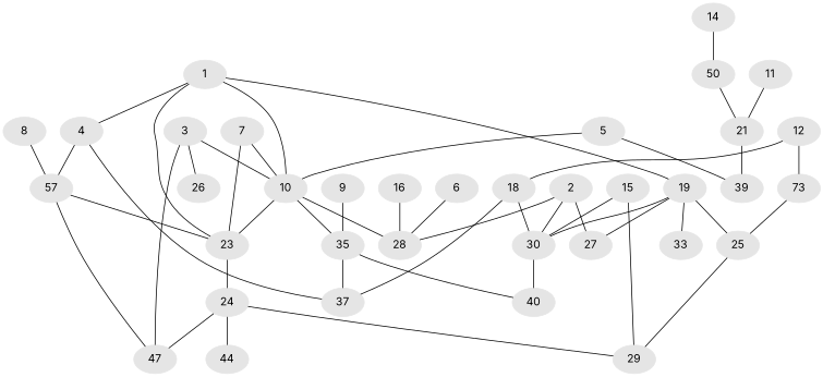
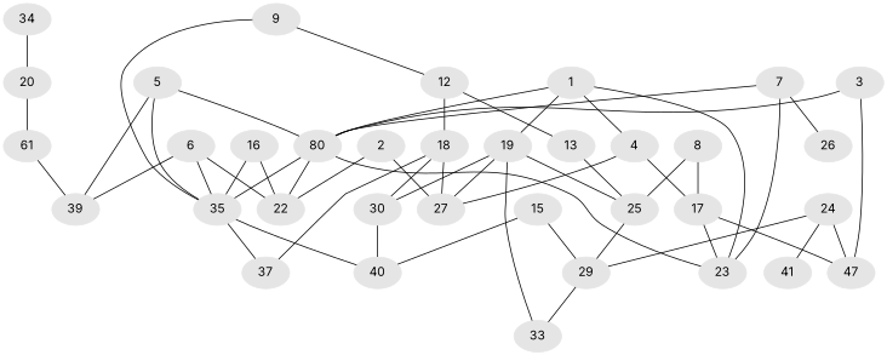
  graph {
    fontname=Inter
    node [color=gray90 fontname=Inter style=filled]
    edge [fontname=Inter weight=1.0]
    1
    4
-   10
+   10 [label=80]
    19
    23
    27
-   17 [label=57]
-   22 [label=28]
+   17
+   22
    35
    30
    25
    33
    24
    2
    40
    3
    47
    5
    39
    37
    6
    7
    26
    8
    29
    9
    12
-   13 [label=73]
+   13
    18
-   11
-   21
-   14
-   20 [label=50]
+   21 [label=61]
+   14 [label=34]
+   20
    15
    16
-   44
+   44 [label=41]
    1 -- 4
    1 -- 10
    1 -- 19
    1 -- 23
-   4 -- 37
+   4 -- 27
    4 -- 17
    10 -- 23
    10 -- 22 [weight=2.0]
    10 -- 35
    19 -- 27
    19 -- 30
    19 -- 25
    19 -- 33
-   23 -- 24
    17 -- 23
    17 -- 47
    35 -- 40
    35 -- 37
    30 -- 40 [weight=2.0]
    25 -- 29
    24 -- 47
    24 -- 29
    24 -- 44
    2 -- 27
    2 -- 22
-   2 -- 30
    3 -- 10
    3 -- 47
    5 -- 10
+   5 -- 35
    5 -- 39
    6 -- 22
+   6 -- 35
+   6 -- 39
    7 -- 10
    7 -- 23
-   3 -- 26
+   7 -- 26
    8 -- 17
+   8 -- 25
+   29 -- 33
    9 -- 35
+   9 -- 12
    12 -- 13
    12 -- 18
    13 -- 25
+   18 -- 27
    18 -- 30
    18 -- 37
-   11 -- 21
    21 -- 39
    14 -- 20
    20 -- 21
-   15 -- 30
+   15 -- 40
    15 -- 29
    16 -- 22
+   16 -- 35
  }
